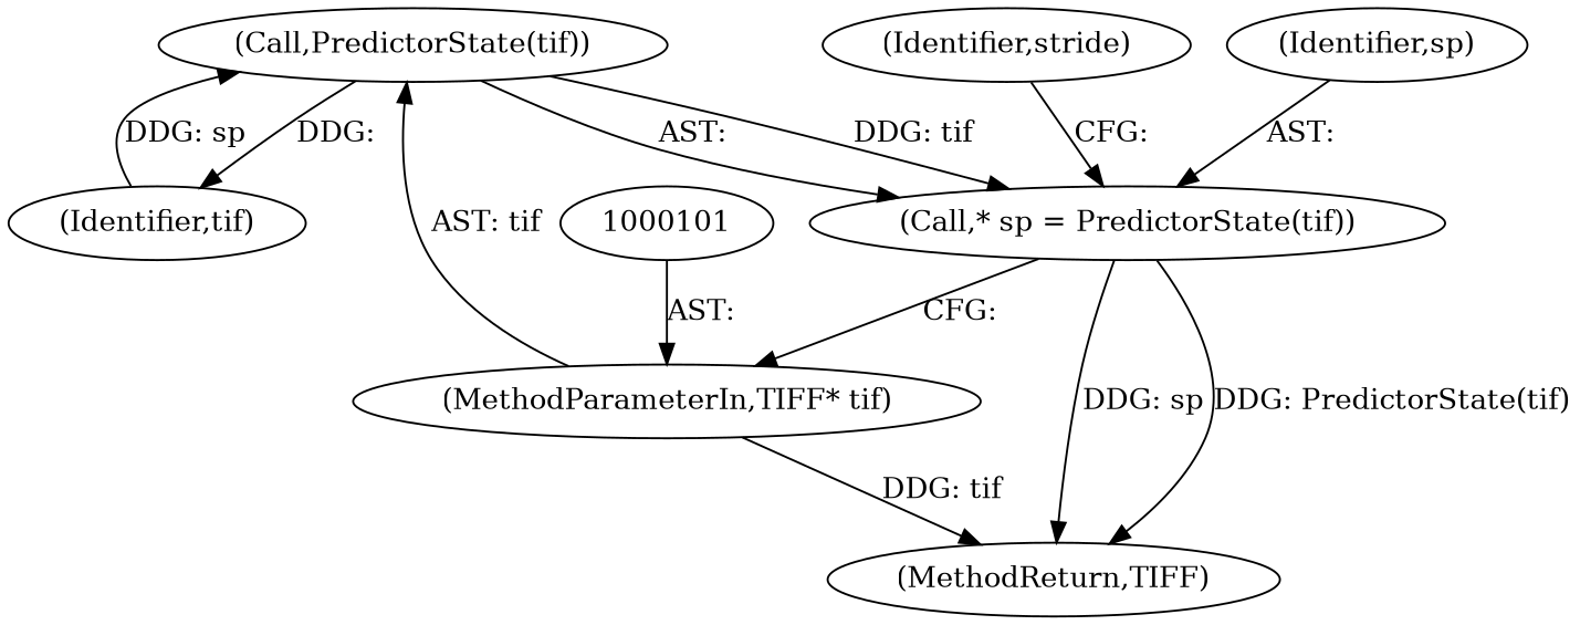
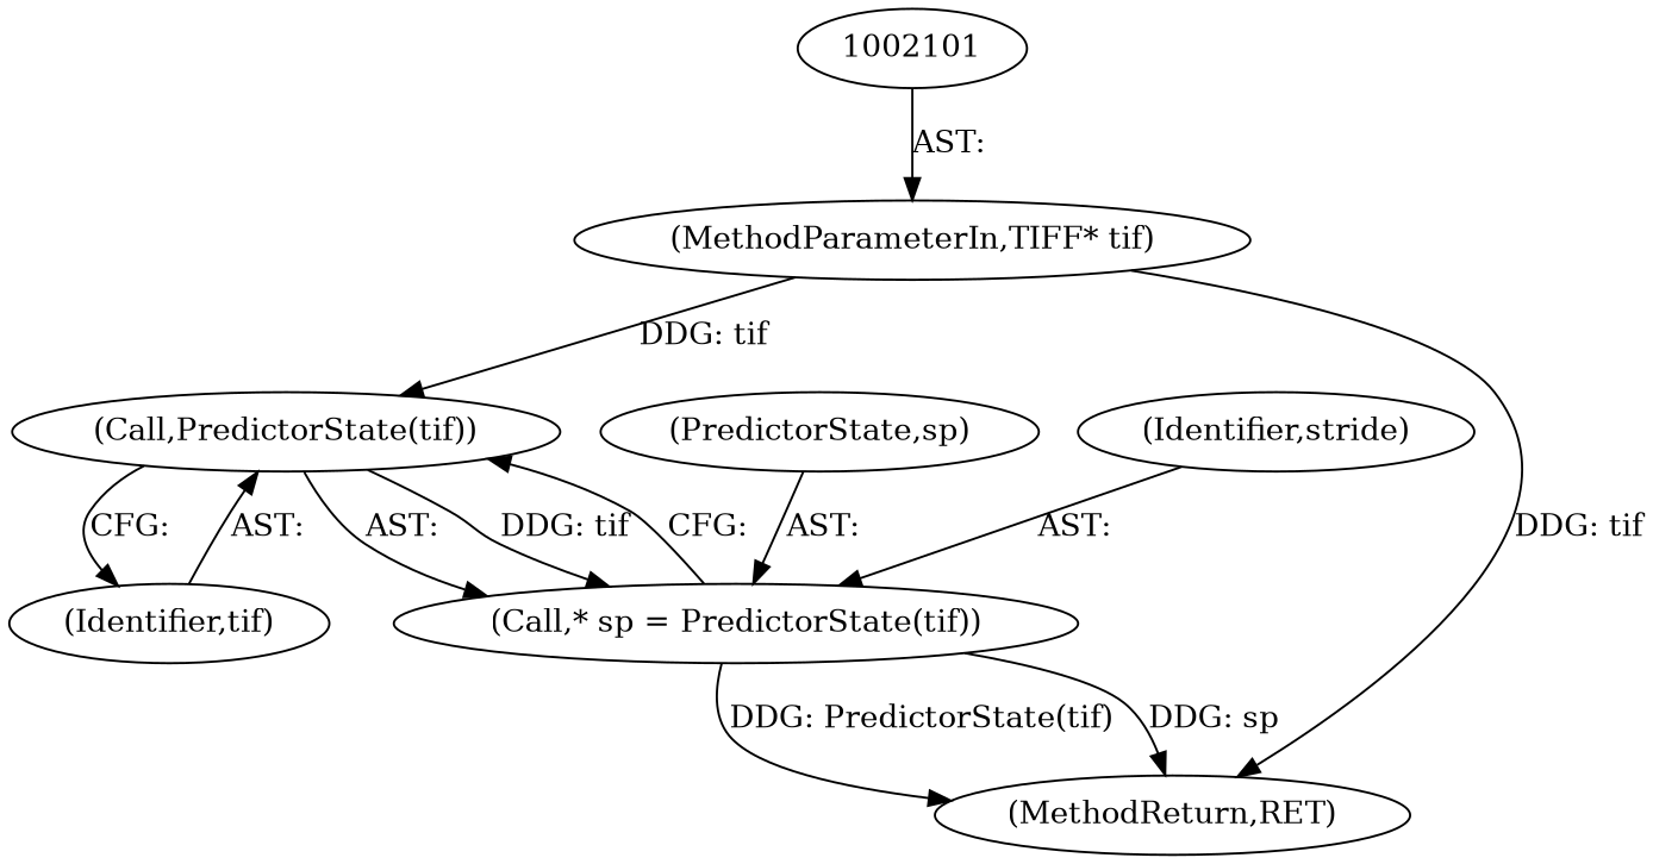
  digraph {
    n1 [label="(Call,PredictorState(tif))"]
    n2 [label="(Call,* sp = PredictorState(tif))"]
    n3 [label="(Identifier,tif)"]
-   n4 [label="(MethodReturn,TIFF)"]
+   n4 [label="(MethodReturn,RET)"]
    n5 [label="(MethodParameterIn,TIFF* tif)"]
-   1000101
-   n7 [label="(Identifier,sp)"]
+   1000101 [label=1002101]
+   n7 [label="(PredictorState,sp)"]
    n8 [label="(Identifier,stride)"]
    n1 -> n2 [label="AST: "]
    n1 -> n2 [label="DDG: tif"]
-   n1 -> n3 [label="DDG: "]
-   n2 -> n5 [label="CFG: "]
+   n1 -> n3 [label="CFG: "]
+   n2 -> n1 [label="CFG: "]
    n2 -> n4 [label="DDG: sp"]
    n2 -> n4 [label="DDG: PredictorState(tif)"]
-   n3 -> n1 [label="DDG: sp"]
-   n5 -> n1 [label="AST: tif"]
+   n3 -> n1 [label="AST: "]
+   n5 -> n1 [label="DDG: tif"]
    n5 -> n4 [label="DDG: tif"]
    1000101 -> n5 [label="AST: "]
    n7 -> n2 [label="AST: "]
-   n8 -> n2 [label="CFG: "]
+   n8 -> n2 [label="AST: "]
  }
